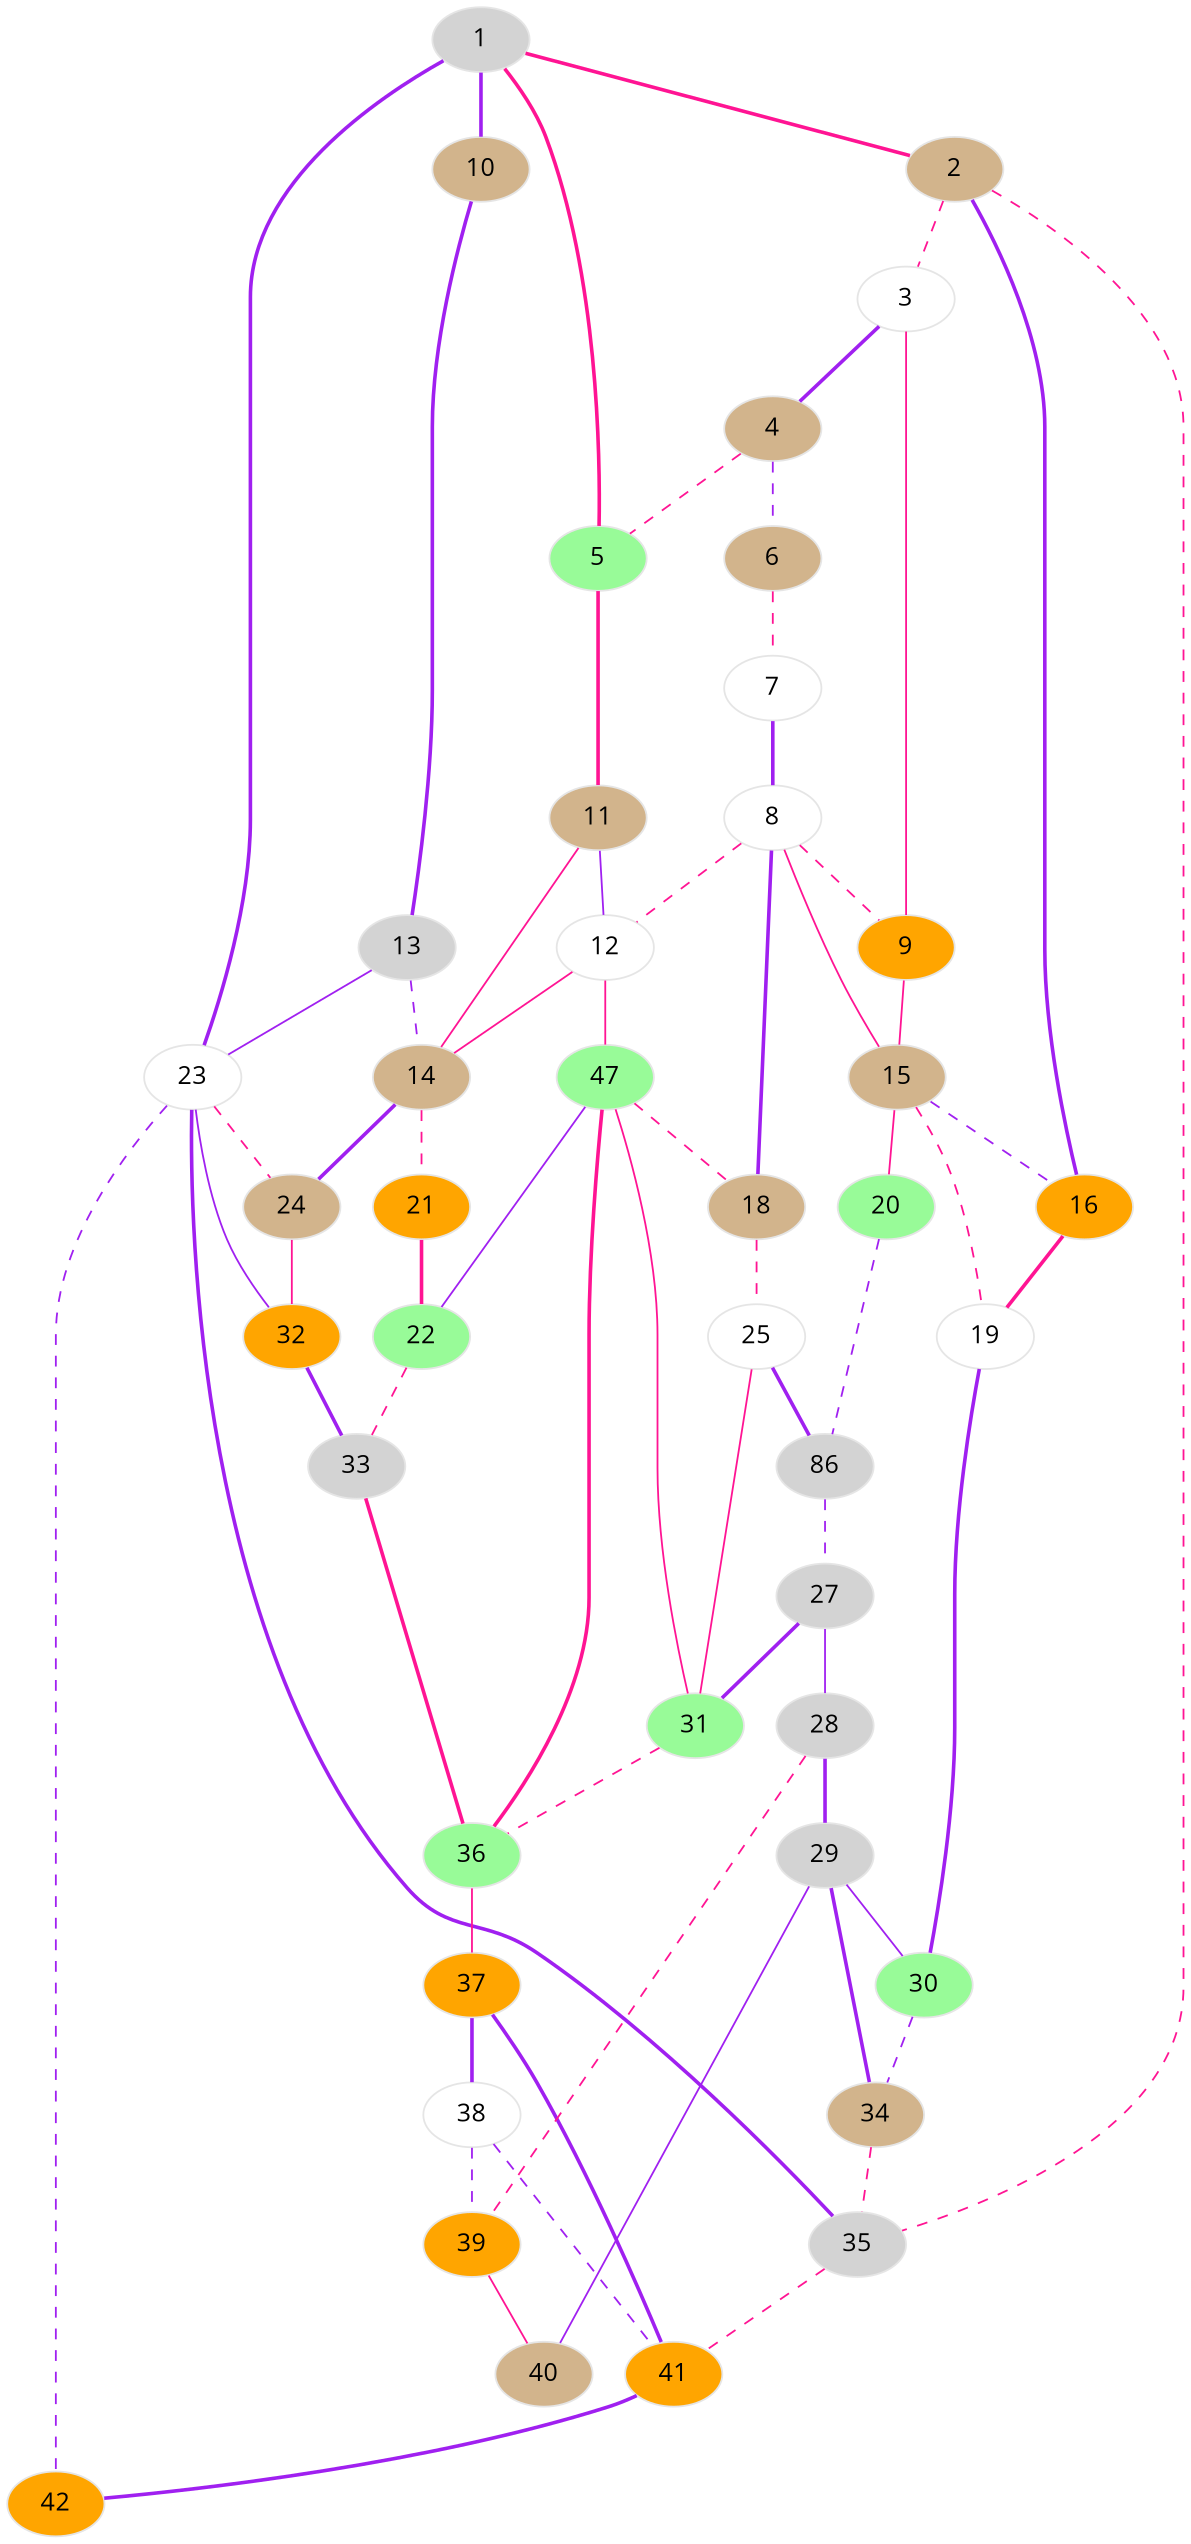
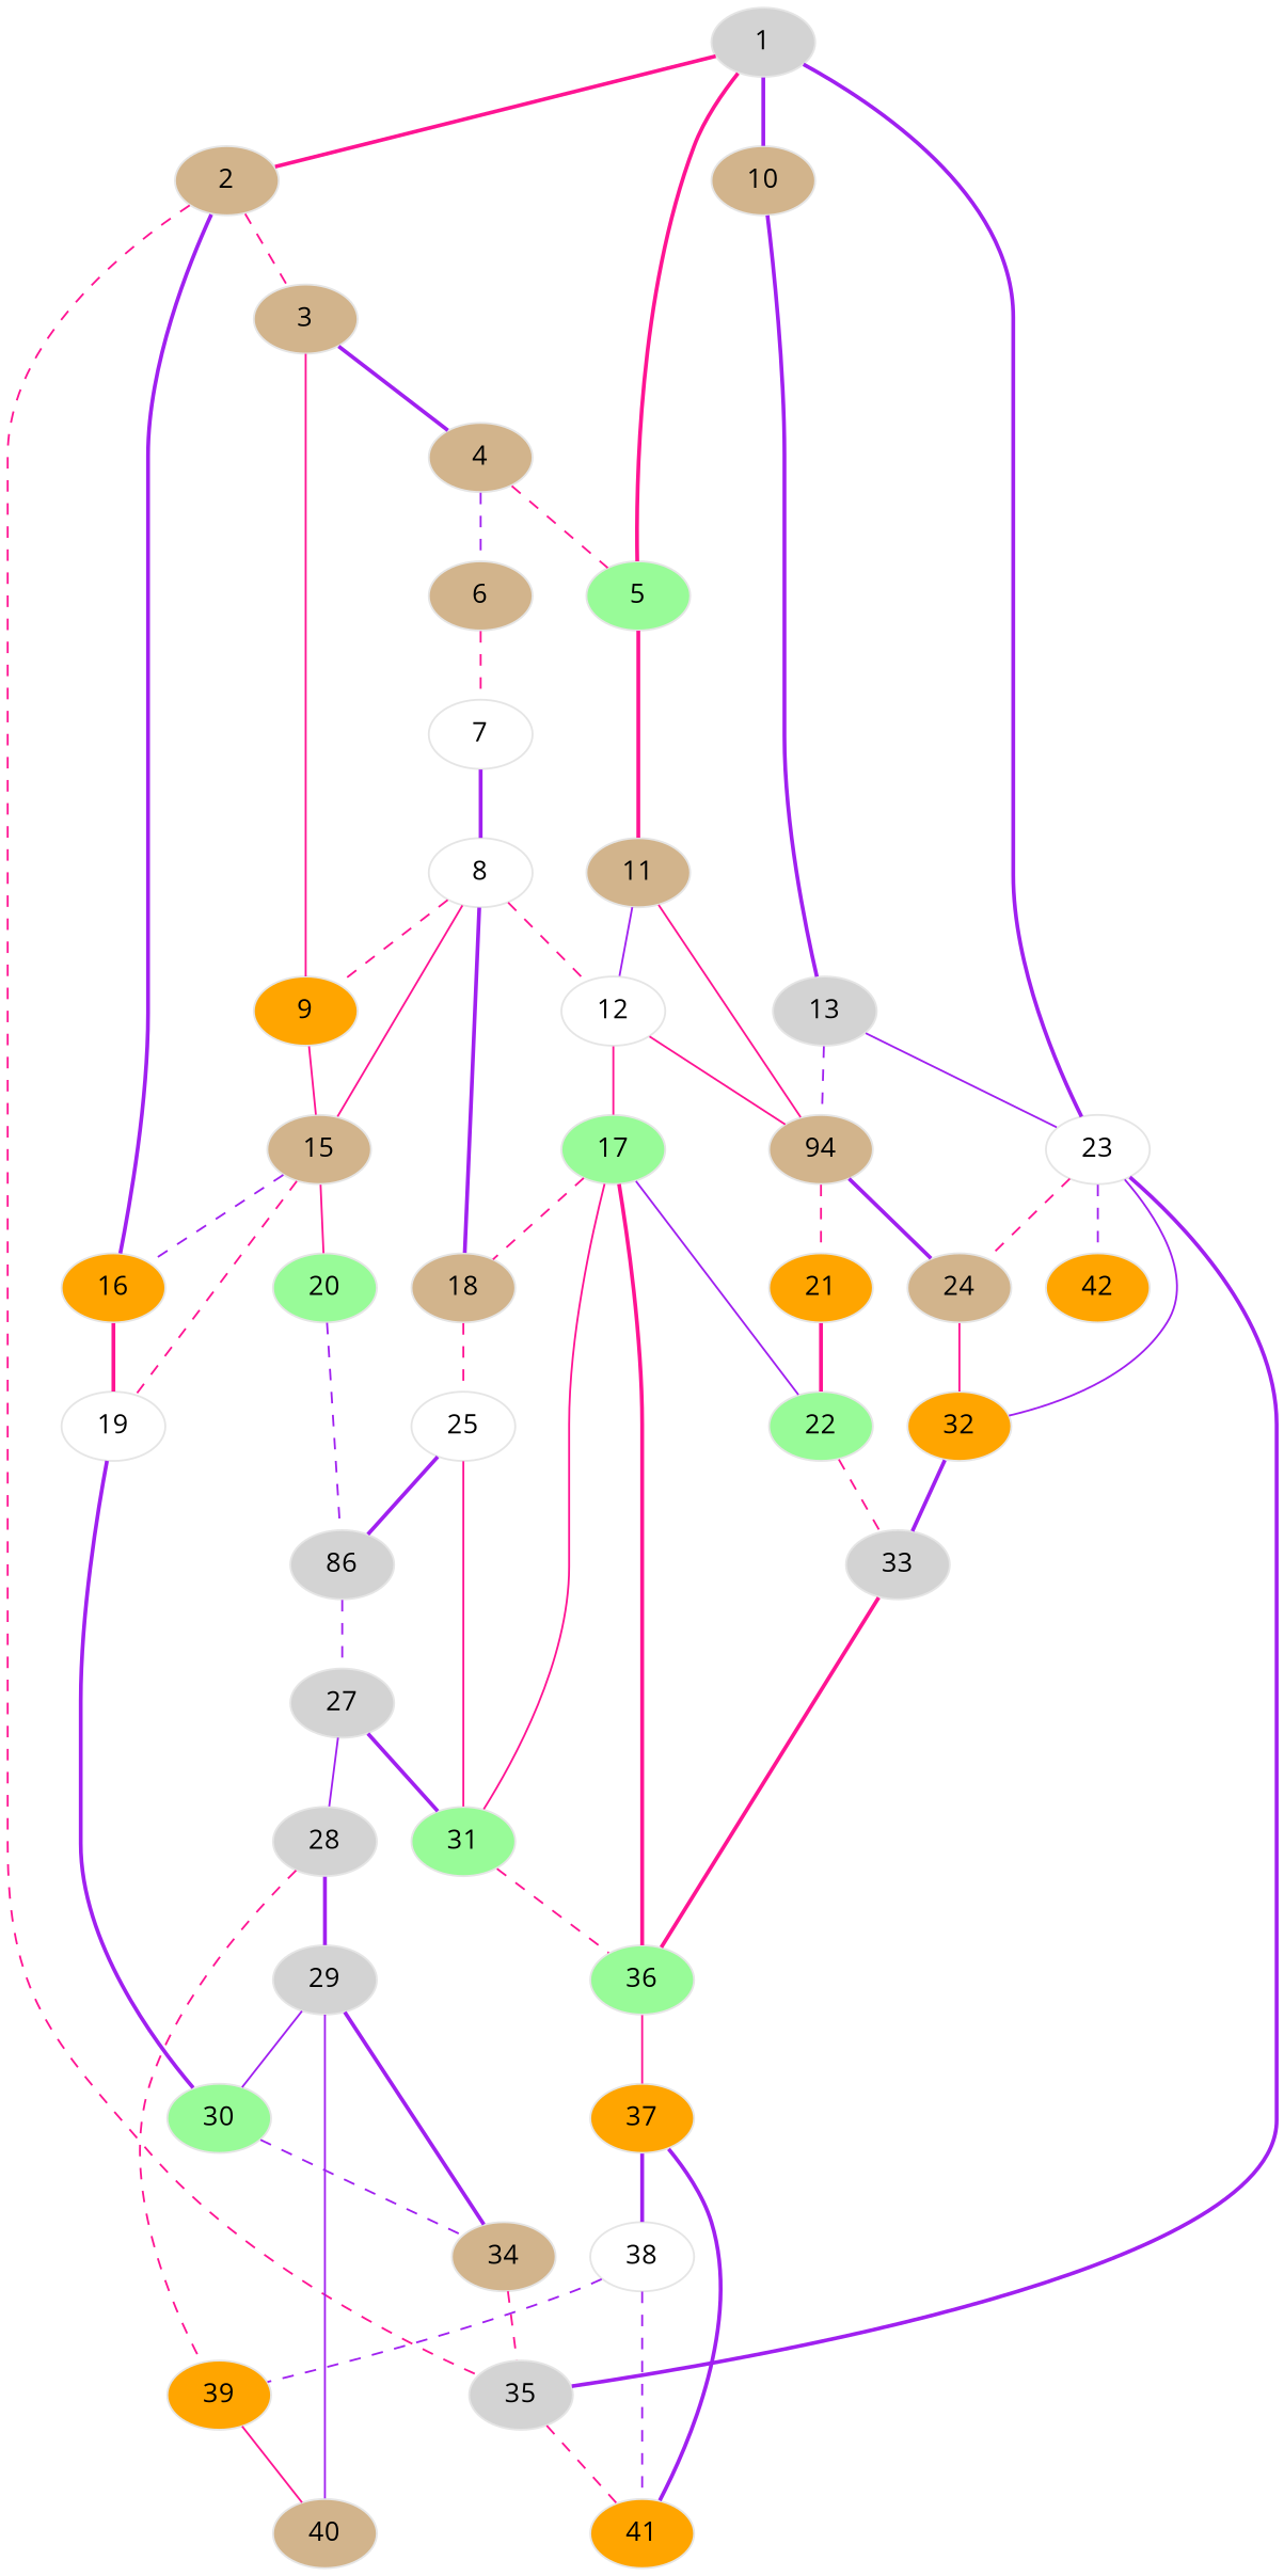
  graph {
    fontname="Open Sans"
    node [color=gray90 fillcolor=tan fontname="Open Sans" style=filled]
    edge [color=deeppink fontname="Open Sans" style=bold weight=1.0]
    1 [fillcolor=lightgrey]
    2
    5 [fillcolor=palegreen]
    10
    23 [fillcolor=white]
-   3 [fillcolor=white]
+   3
    16 [fillcolor=orange]
    35 [fillcolor=lightgrey]
    11
    13 [fillcolor=lightgrey]
    24
    32 [fillcolor=orange]
    42 [fillcolor=orange]
    4
    9 [fillcolor=orange]
    19 [fillcolor=white]
    41 [fillcolor=orange]
    6
    15
    7 [fillcolor=white]
    12 [fillcolor=white]
-   14
+   14 [label=94]
    8 [fillcolor=white]
    18
-   17 [fillcolor=palegreen label=47]
+   17 [fillcolor=palegreen]
    20 [fillcolor=palegreen]
    25 [fillcolor=white]
    21 [fillcolor=orange]
    22 [fillcolor=palegreen]
    31 [fillcolor=palegreen]
    36 [fillcolor=palegreen]
    30 [fillcolor=palegreen]
    n33 [fillcolor=lightgrey label=86]
    33 [fillcolor=lightgrey]
    37 [fillcolor=orange]
    34
    27 [fillcolor=lightgrey]
    28 [fillcolor=lightgrey]
    29 [fillcolor=lightgrey]
    39 [fillcolor=orange]
    40
    38 [fillcolor=white]
    1 -- 2
    1 -- 5
    1 -- 10 [color=purple weight=2.0]
    1 -- 23 [color=purple]
    2 -- 3 [style=dashed]
    2 -- 16 [color=purple]
    2 -- 35 [style=dashed]
    5 -- 11
    10 -- 13 [color=purple]
    23 -- 35 [color=purple]
    23 -- 24 [style=dashed]
    23 -- 32 [color=purple style=solid]
    23 -- 42 [color=purple style=dashed weight=2.0]
    3 -- 4 [color=purple]
    3 -- 9 [style=solid]
    16 -- 19
    35 -- 41 [style=dashed]
    11 -- 12 [color=purple style=solid]
    11 -- 14 [style=solid]
    13 -- 23 [color=purple style=solid]
    13 -- 14 [color=purple style=dashed]
    24 -- 32 [style=solid]
    32 -- 33 [color=purple weight=2.0]
    4 -- 5 [style=dashed]
    4 -- 6 [color=purple style=dashed weight=2.0]
    9 -- 15 [style=solid]
    19 -- 30 [color=purple]
-   41 -- 42 [color=purple]
    6 -- 7 [style=dashed]
    15 -- 16 [color=purple style=dashed]
    15 -- 19 [style=dashed]
    15 -- 20 [style=solid weight=2.0]
    7 -- 8 [color=purple weight=2.0]
    12 -- 14 [style=solid]
    12 -- 17 [style=solid]
    14 -- 24 [color=purple]
    14 -- 21 [style=dashed weight=2.0]
    8 -- 9 [style=dashed]
    8 -- 15 [style=solid]
    8 -- 12 [style=dashed]
    8 -- 18 [color=purple]
    18 -- 25 [style=dashed]
    17 -- 18 [style=dashed]
    17 -- 22 [color=purple style=solid]
    17 -- 31 [style=solid]
    17 -- 36
    20 -- n33 [color=purple style=dashed]
    25 -- 31 [style=solid weight=2.0]
    25 -- n33 [color=purple]
    21 -- 22
    22 -- 33 [style=dashed]
    31 -- 36 [style=dashed]
    36 -- 37 [style=solid]
    30 -- 34 [color=purple style=dashed]
    n33 -- 27 [color=purple style=dashed]
    33 -- 36
    37 -- 41 [color=purple]
    37 -- 38 [color=purple]
    34 -- 35 [style=dashed]
    27 -- 31 [color=purple weight=2.0]
    27 -- 28 [color=purple style=solid weight=2.0]
    28 -- 29 [color=purple weight=2.0]
    28 -- 39 [style=dashed]
    29 -- 30 [color=purple style=solid]
    29 -- 34 [color=purple]
    29 -- 40 [color=purple style=solid weight=2.0]
    39 -- 40 [style=solid]
    38 -- 41 [color=purple style=dashed weight=3.0]
    38 -- 39 [color=purple style=dashed weight=2.0]
  }
